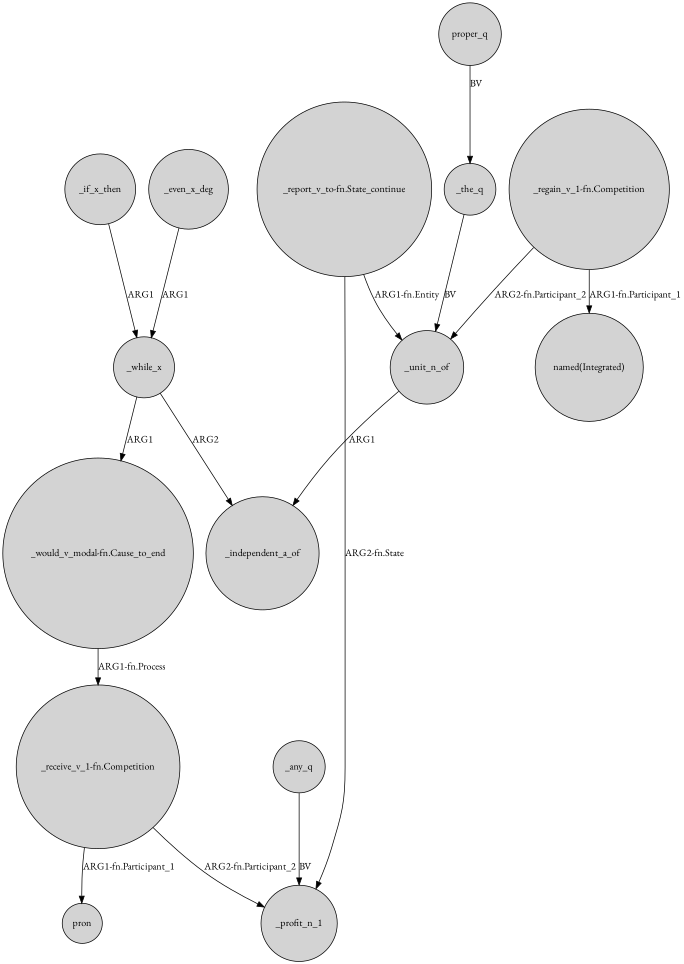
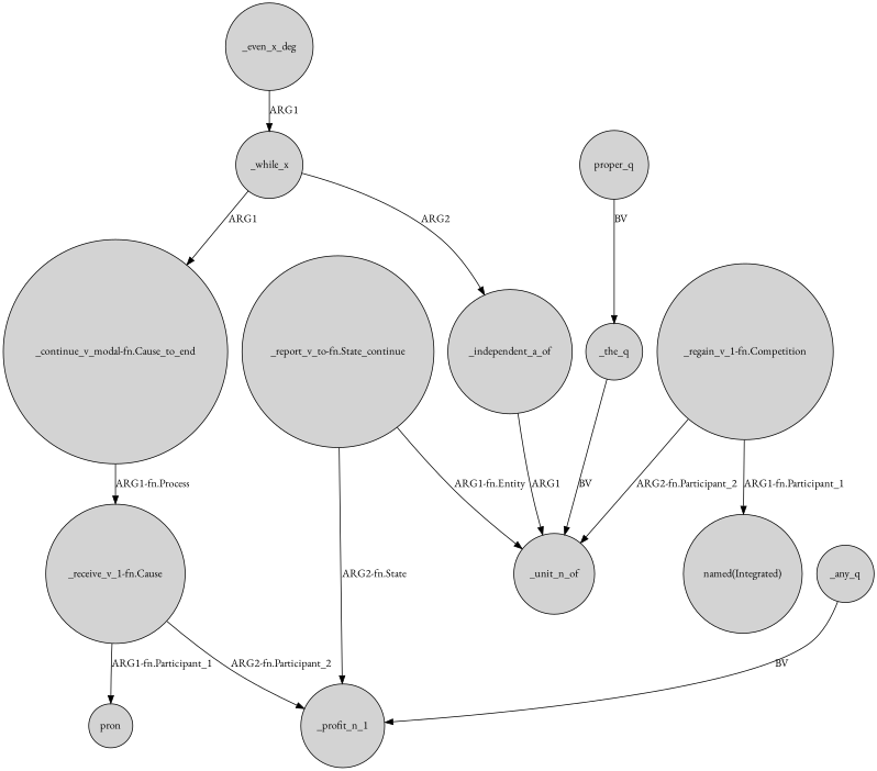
  digraph {
    fontname="EB Garamond"
    node [fontname="EB Garamond" shape=circle style=filled]
    edge [fontname="EB Garamond"]
-   _if_x_then
    _while_x
    "_regain_v_1-fn.Competition"
    _unit_n_of
    "named(Integrated)"
-   "_would_v_modal-fn.Cause_to_end"
+   "_would_v_modal-fn.Cause_to_end" [label="_continue_v_modal-fn.Cause_to_end"]
    _independent_a_of
    _any_q
    _profit_n_1
-   "_receive_v_1-fn.Competition"
+   "_receive_v_1-fn.Competition" [label="_receive_v_1-fn.Cause"]
    pron
    "_report_v_to-fn.State_continue"
    proper_q
    _the_q
    _even_x_deg
-   _if_x_then -> _while_x [label=ARG1]
    _while_x -> "_would_v_modal-fn.Cause_to_end" [label=ARG1]
    _while_x -> _independent_a_of [label=ARG2]
    "_regain_v_1-fn.Competition" -> _unit_n_of [label="ARG2-fn.Participant_2"]
    "_regain_v_1-fn.Competition" -> "named(Integrated)" [label="ARG1-fn.Participant_1"]
    "_would_v_modal-fn.Cause_to_end" -> "_receive_v_1-fn.Competition" [label="ARG1-fn.Process"]
-   _unit_n_of -> _independent_a_of [label=ARG1]
+   _independent_a_of -> _unit_n_of [label=ARG1]
    _any_q -> _profit_n_1 [label=BV]
    "_receive_v_1-fn.Competition" -> _profit_n_1 [label="ARG2-fn.Participant_2"]
    "_receive_v_1-fn.Competition" -> pron [label="ARG1-fn.Participant_1"]
    "_report_v_to-fn.State_continue" -> _unit_n_of [label="ARG1-fn.Entity"]
    "_report_v_to-fn.State_continue" -> _profit_n_1 [label="ARG2-fn.State"]
    proper_q -> _the_q [label=BV]
    _the_q -> _unit_n_of [label=BV]
    _even_x_deg -> _while_x [label=ARG1]
  }
